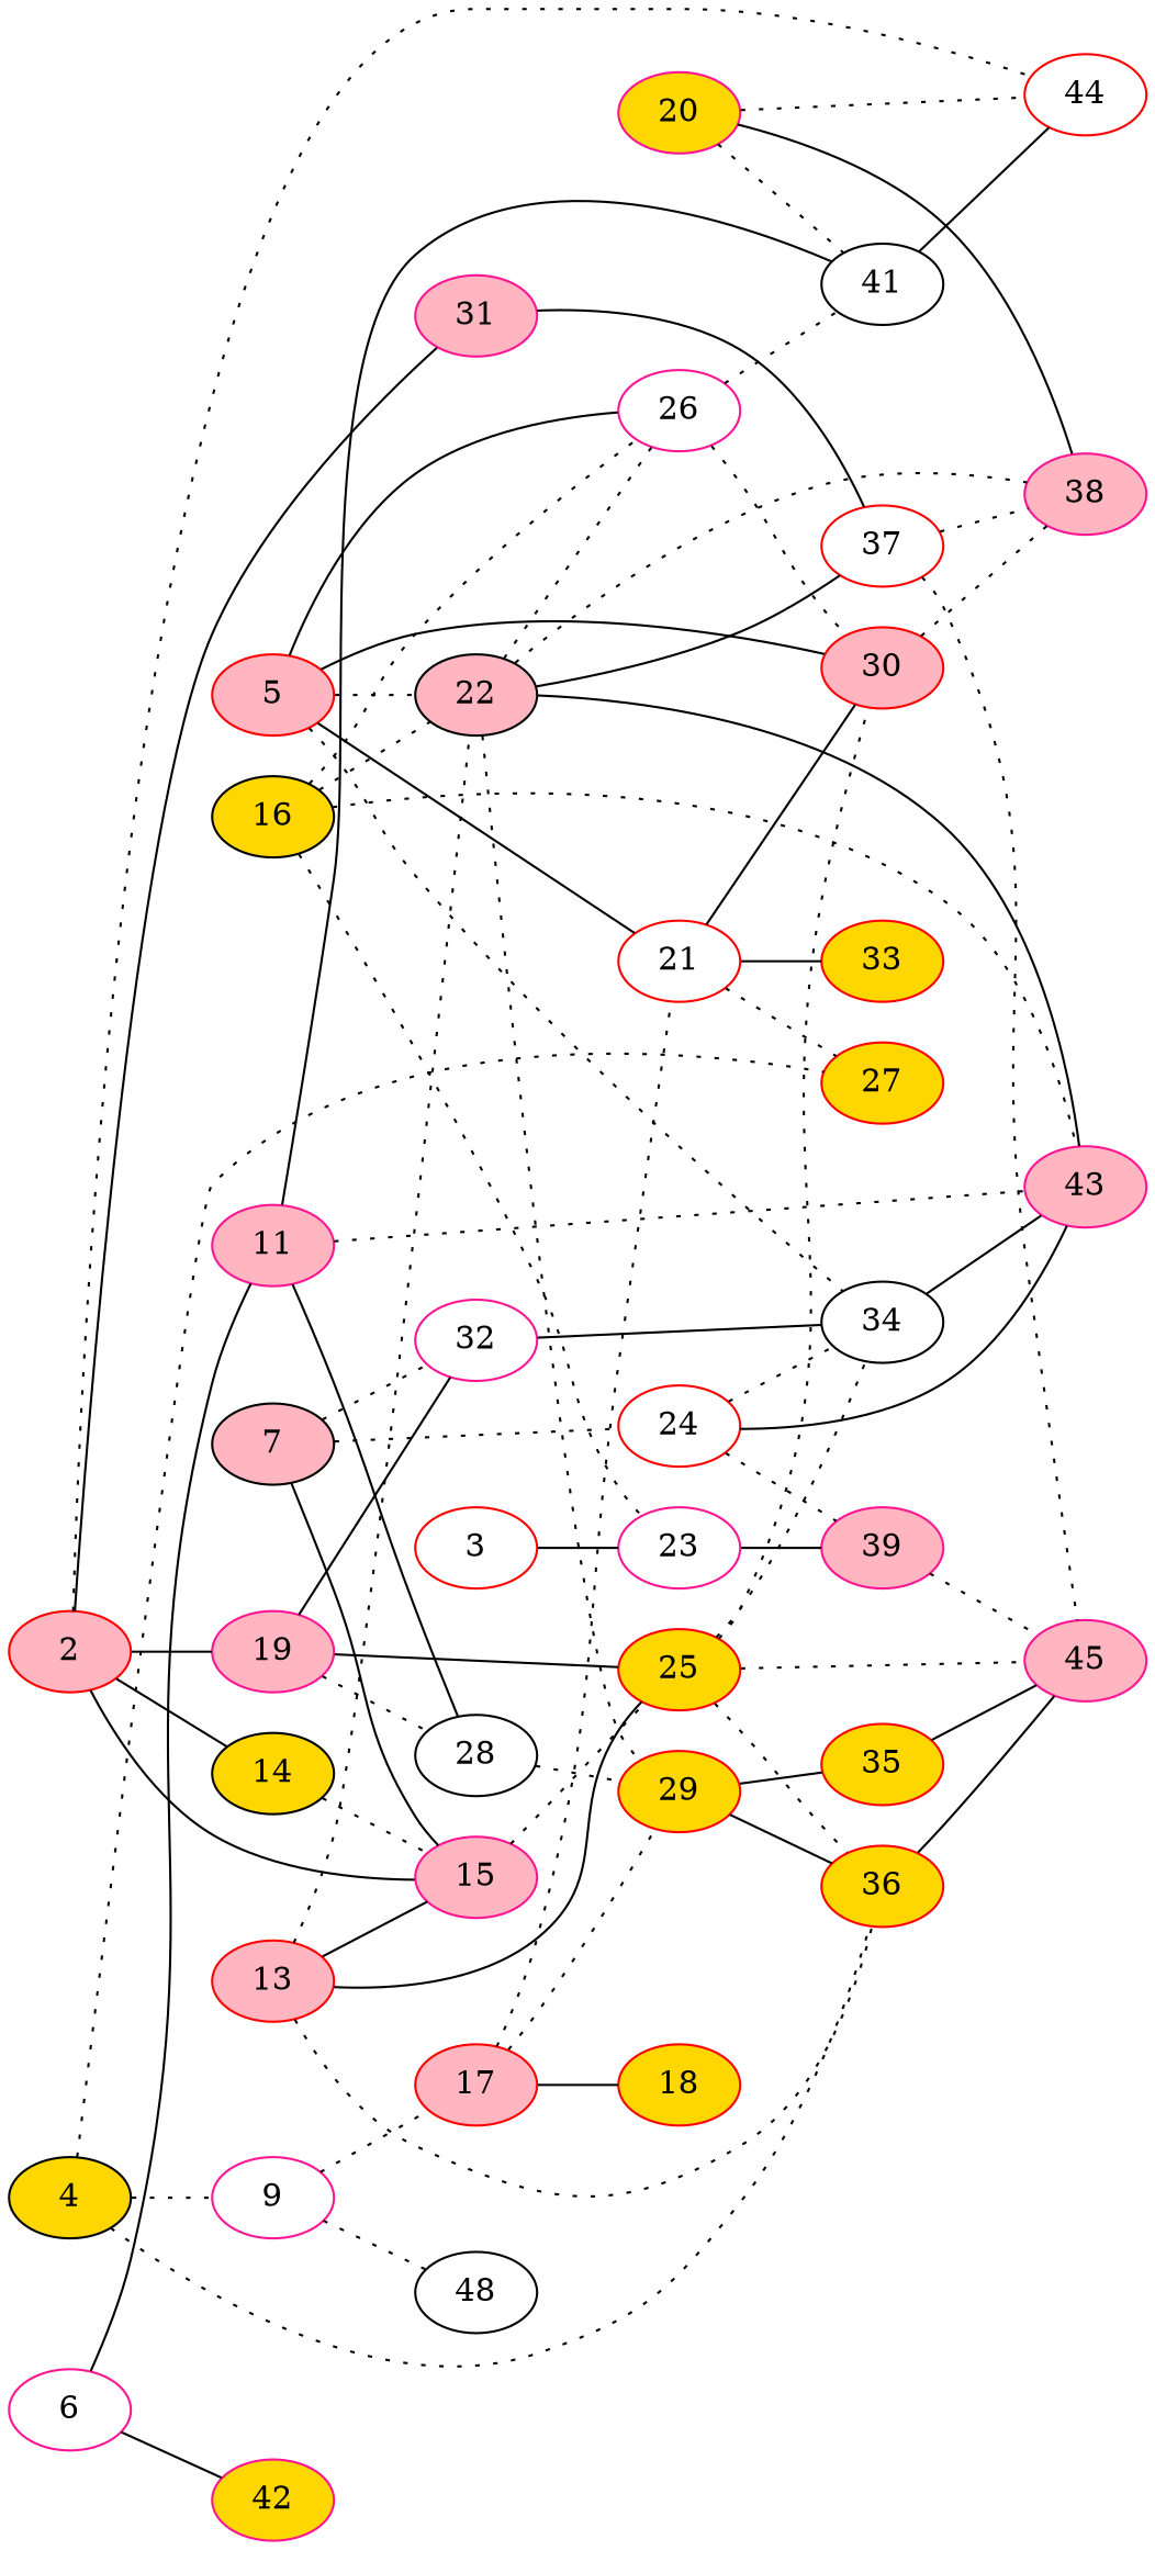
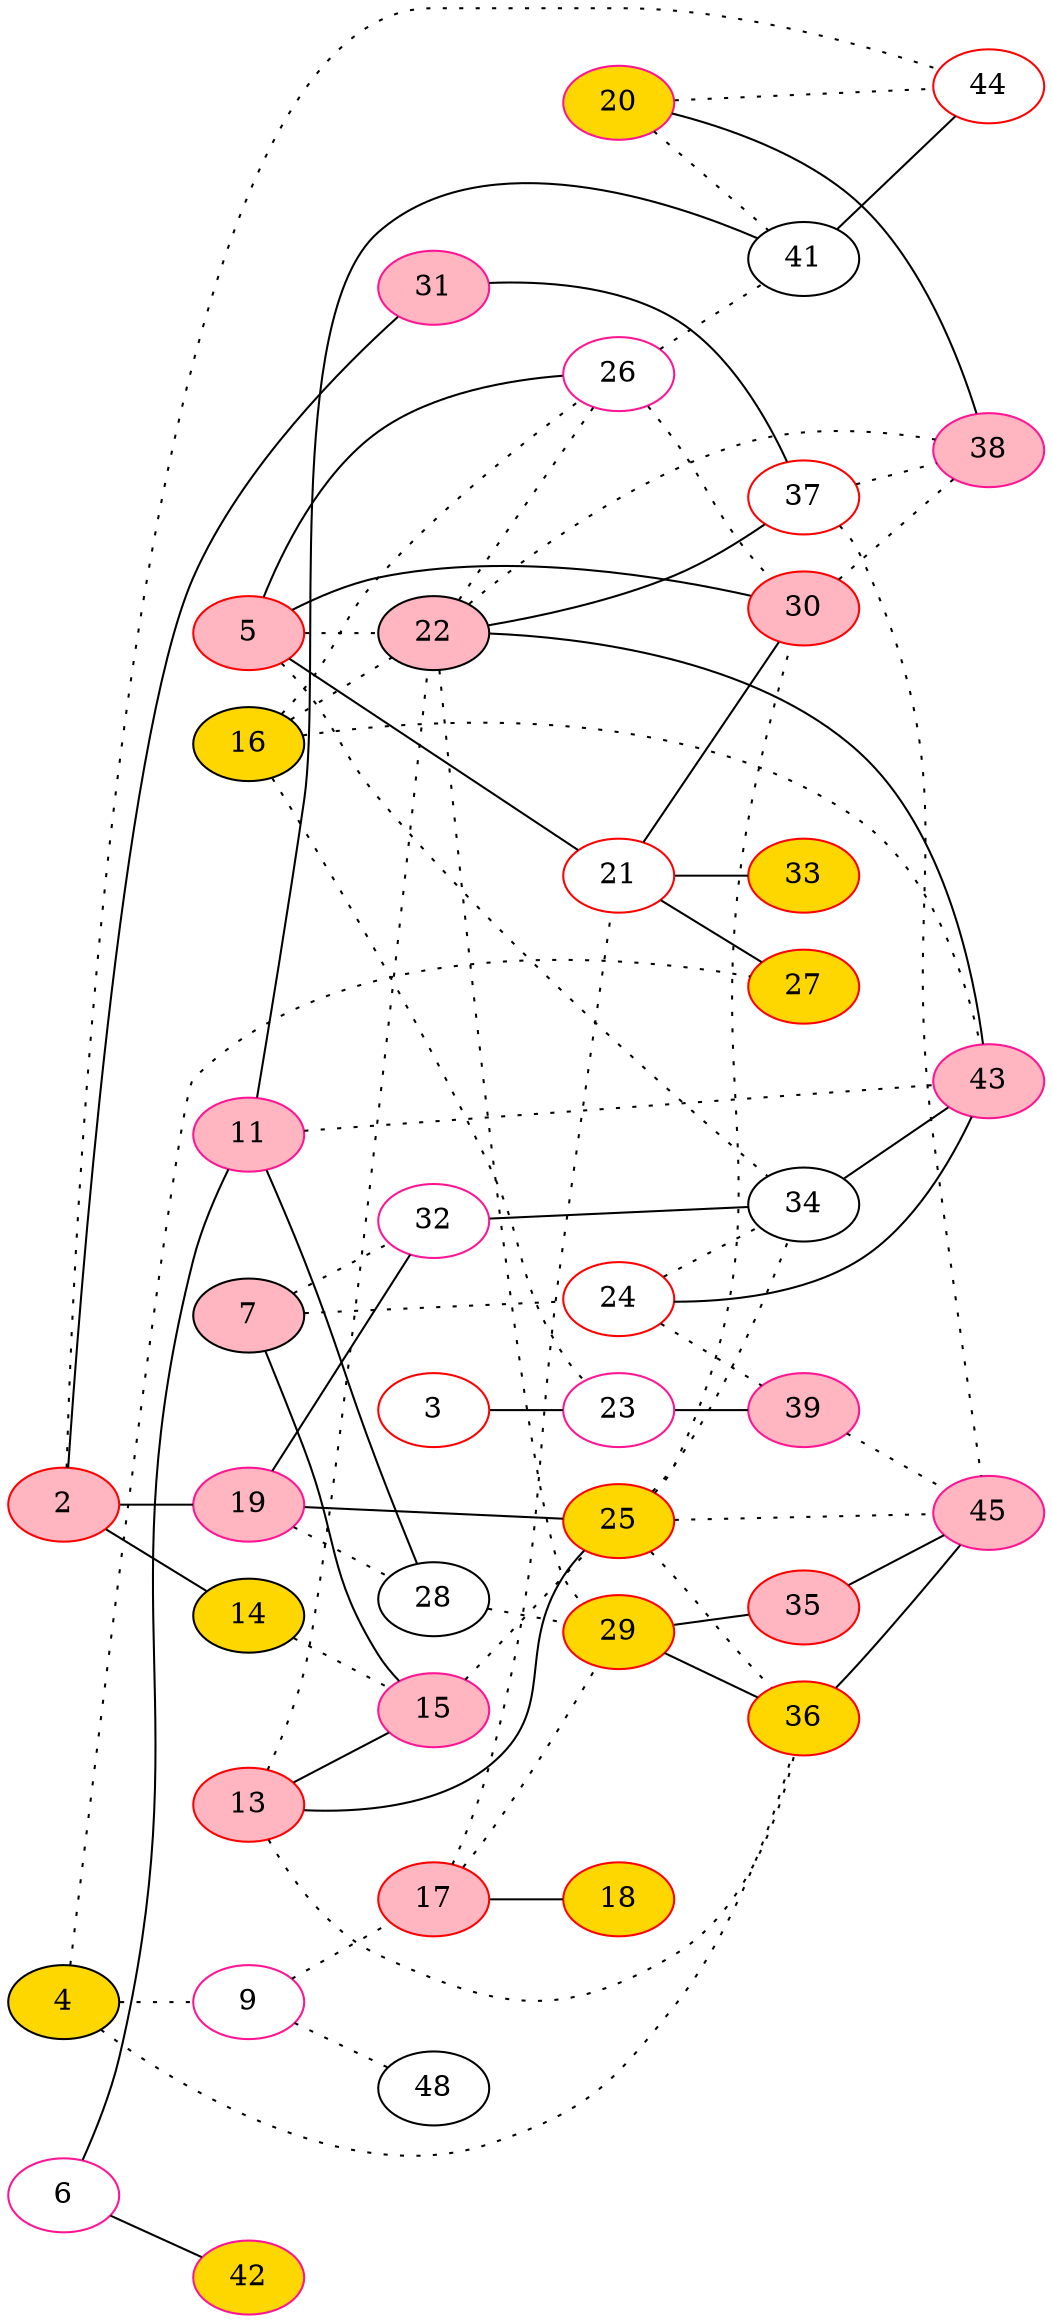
  graph {
    rankdir=LR
    node [color=red fillcolor=lightpink style=filled]
    edge [style=dotted weight=1.0]
    21 [fillcolor=white]
    5
    22 [color=black]
    26 [color=deeppink fillcolor=white]
    30
    34 [color=black fillcolor=white]
    16 [color=black fillcolor=gold]
    23 [color=deeppink fillcolor=white]
    43 [color=deeppink]
    14 [color=black fillcolor=gold]
    2
    15 [color=deeppink]
    19 [color=deeppink]
    31 [color=deeppink]
    44 [fillcolor=white]
    25 [fillcolor=gold]
    32 [color=deeppink fillcolor=white]
    28 [color=black fillcolor=white]
    37 [fillcolor=white]
    3 [fillcolor=white]
    39 [color=deeppink]
    4 [color=black fillcolor=gold]
    9 [color=deeppink fillcolor=white]
    27 [fillcolor=gold]
    36 [fillcolor=gold]
    17
    n27 [color=black fillcolor=white label=48]
    45 [color=deeppink]
    33 [fillcolor=gold]
    29 [fillcolor=gold]
    38 [color=deeppink]
    41 [color=black fillcolor=white]
    6 [color=deeppink fillcolor=white]
    11 [color=deeppink]
    42 [color=deeppink fillcolor=gold]
    7 [color=black]
    24 [fillcolor=white]
    18 [fillcolor=gold]
    13
-   35 [fillcolor=gold]
+   35
    20 [color=deeppink fillcolor=gold]
    21 -- 30 [style=solid]
-   21 -- 27
+   21 -- 27 [style=solid]
    21 -- 33 [style=solid]
    5 -- 21 [style=solid weight=2.0]
    5 -- 22 [weight=2.0]
    5 -- 26 [style=solid]
    5 -- 30 [style=solid]
    5 -- 34
    22 -- 26
    22 -- 43 [style=solid]
    22 -- 37 [style=solid]
    22 -- 29 [weight=2.0]
    22 -- 38
    26 -- 30
    26 -- 41 [weight=2.0]
    30 -- 38
    34 -- 43 [style=solid]
    16 -- 22 [weight=2.0]
    16 -- 26
    16 -- 23
    16 -- 43
    23 -- 39 [style=solid]
    14 -- 15
    2 -- 14 [style=solid]
-   2 -- 15 [style=solid]
    2 -- 19 [style=solid]
    2 -- 31 [style=solid]
    2 -- 44
    15 -- 25
    19 -- 25 [style=solid]
    19 -- 32 [style=solid]
    19 -- 28
    31 -- 37 [style=solid]
    25 -- 30
    25 -- 34
    25 -- 36 [weight=2.0]
    25 -- 45 [weight=2.0]
    32 -- 34 [style=solid]
    28 -- 29
    37 -- 45
    37 -- 38
    3 -- 23 [style=solid]
    39 -- 45
    4 -- 9
    4 -- 27
    4 -- 36
    9 -- 17
    9 -- n27
    36 -- 45 [style=solid]
    17 -- 21
    17 -- 29
    17 -- 18 [style=solid]
    29 -- 36 [style=solid]
    29 -- 35 [style=solid]
    41 -- 44 [style=solid]
    6 -- 11 [style=solid]
    6 -- 42 [style=solid]
    11 -- 43
    11 -- 28 [style=solid]
    11 -- 41 [style=solid]
    7 -- 15 [style=solid]
    7 -- 32
    7 -- 24
    24 -- 34 [weight=2.0]
    24 -- 43 [style=solid]
    24 -- 39
    13 -- 22
    13 -- 15 [style=solid]
    13 -- 25 [style=solid]
    13 -- 36
    35 -- 45 [style=solid]
    20 -- 44
    20 -- 38 [style=solid]
    20 -- 41 [weight=2.0]
  }
